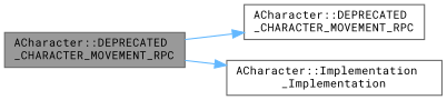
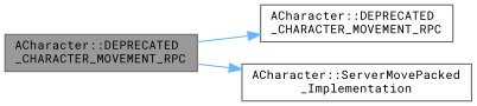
  digraph {
    rankdir=LR
    fontname="Roboto Mono"
    node [color=grey40 fillcolor=white fontname="Roboto Mono" fontsize=10 shape=box style=filled]
    edge [color=steelblue1 fontname="Roboto Mono" fontsize=10 labelfontname=Helvetica labelfontsize=10 style=solid]
    n1 [color=gray40 fillcolor=grey60 fontcolor=black height=0.2 label="ACharacter::DEPRECATED\l_CHARACTER_MOVEMENT_RPC" width=0.4]
    n2 [height=0.2 label="ACharacter::DEPRECATED\l_CHARACTER_MOVEMENT_RPC" width=0.4]
-   n3 [height=0.2 label="ACharacter::Implementation\l_Implementation" width=0.4]
+   n3 [height=0.2 label="ACharacter::ServerMovePacked\l_Implementation" width=0.4]
    n1 -> n2
    n1 -> n3
  }
